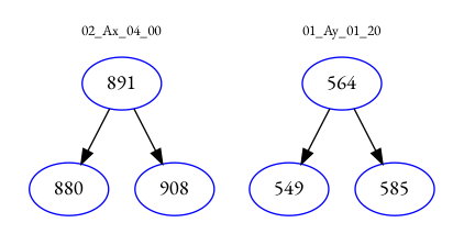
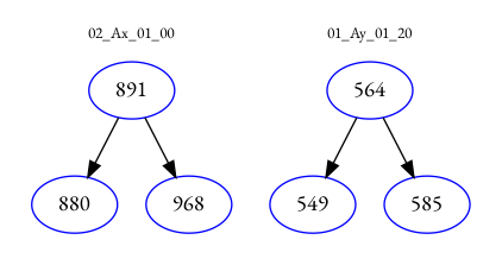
  digraph {
    fontname="EB Garamond"
    node [color=blue fontname="EB Garamond"]
    edge [color=black fontname="EB Garamond"]
    n1 [label=891]
    n2 [label=880]
-   n3 [label=908]
+   n3 [label=968]
    n4 [label=564]
    n5 [label=549]
    n6 [label=585]
    subgraph cluster_1 {
      color=white
      fontsize=10
-     label="02_Ax_04_00"
+     label="02_Ax_01_00"
      n1
      n2
      n3
    }
    subgraph cluster_2 {
      color=white
      fontsize=10
      label="01_Ay_01_20"
      n4
      n5
      n6
    }
    n1 -> n2
    n1 -> n3
    n4 -> n5
    n4 -> n6
  }
